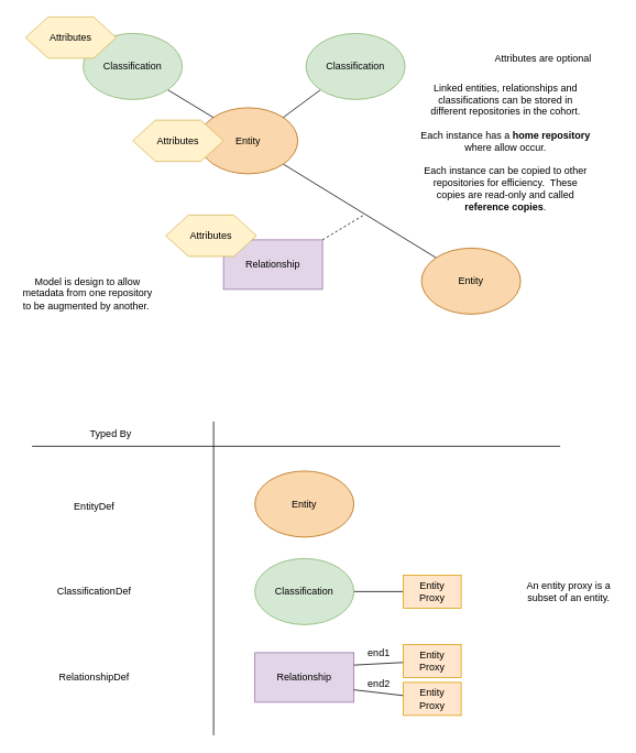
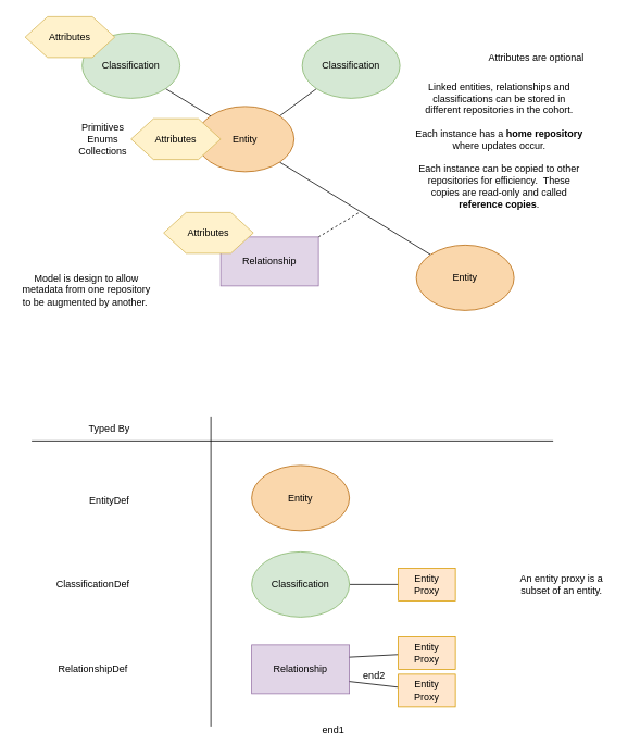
  <mxCell id="0" />
  <mxCell id="1" parent="0" />
  <mxCell id="2" style="rounded=0;orthogonalLoop=1;jettySize=auto;html=1;exitX=1;exitY=1;exitDx=0;exitDy=0;entryX=0;entryY=0;entryDx=0;entryDy=0;endArrow=none;endFill=0;" edge="1" parent="1" source="3" target="4"><mxGeometry relative="1" as="geometry" /></mxCell>
  <mxCell id="3" value="Entity" style="ellipse;whiteSpace=wrap;html=1;fillColor=#fad7ac;strokeColor=#b46504;" vertex="1" parent="1"><mxGeometry x="240" y="130" width="120" height="80" as="geometry" /></mxCell>
  <mxCell id="4" value="Entity" style="ellipse;whiteSpace=wrap;html=1;fillColor=#fad7ac;strokeColor=#b46504;" vertex="1" parent="1"><mxGeometry x="510" y="300" width="120" height="80" as="geometry" /></mxCell>
  <mxCell id="5" style="edgeStyle=none;rounded=0;orthogonalLoop=1;jettySize=auto;html=1;exitX=1;exitY=0;exitDx=0;exitDy=0;endArrow=none;endFill=0;dashed=1;" edge="1" parent="1" source="6"><mxGeometry relative="1" as="geometry"><mxPoint x="440" y="260" as="targetPoint" /></mxGeometry></mxCell>
  <mxCell id="6" value="Relationship" style="rounded=0;whiteSpace=wrap;html=1;fillColor=#e1d5e7;strokeColor=#9673a6;" vertex="1" parent="1"><mxGeometry x="270" y="290" width="120" height="60" as="geometry" /></mxCell>
  <mxCell id="7" style="edgeStyle=none;rounded=0;orthogonalLoop=1;jettySize=auto;html=1;entryX=0;entryY=0;entryDx=0;entryDy=0;endArrow=none;endFill=0;exitX=1;exitY=1;exitDx=0;exitDy=0;" edge="1" parent="1" source="8" target="3"><mxGeometry relative="1" as="geometry"><mxPoint x="190" y="80" as="sourcePoint" /></mxGeometry></mxCell>
  <mxCell id="8" value="Classification" style="ellipse;whiteSpace=wrap;html=1;fillColor=#d5e8d4;strokeColor=#82b366;" vertex="1" parent="1"><mxGeometry x="100" y="40" width="120" height="80" as="geometry" /></mxCell>
  <mxCell id="9" style="edgeStyle=none;rounded=0;orthogonalLoop=1;jettySize=auto;html=1;entryX=1;entryY=0;entryDx=0;entryDy=0;endArrow=none;endFill=0;exitX=0;exitY=1;exitDx=0;exitDy=0;" edge="1" parent="1" source="10" target="3"><mxGeometry relative="1" as="geometry"><mxPoint x="499" y="80" as="sourcePoint" /><mxPoint x="566.574" y="141.716" as="targetPoint" /></mxGeometry></mxCell>
  <mxCell id="10" value="Classification" style="ellipse;whiteSpace=wrap;html=1;fillColor=#d5e8d4;strokeColor=#82b366;" vertex="1" parent="1"><mxGeometry x="370" y="40" width="120" height="80" as="geometry" /></mxCell>
  <mxCell id="11" value="Attributes" style="shape=hexagon;perimeter=hexagonPerimeter2;whiteSpace=wrap;html=1;fillColor=#fff2cc;strokeColor=#d6b656;" vertex="1" parent="1"><mxGeometry x="200" y="260" width="110" height="50" as="geometry" /></mxCell>
  <mxCell id="12" value="Attributes" style="shape=hexagon;perimeter=hexagonPerimeter2;whiteSpace=wrap;html=1;fillColor=#fff2cc;strokeColor=#d6b656;" vertex="1" parent="1"><mxGeometry x="30" y="20" width="110" height="50" as="geometry" /></mxCell>
  <mxCell id="13" value="Attributes" style="shape=hexagon;perimeter=hexagonPerimeter2;whiteSpace=wrap;html=1;fillColor=#fff2cc;strokeColor=#d6b656;" vertex="1" parent="1"><mxGeometry x="160" y="145" width="110" height="50" as="geometry" /></mxCell>
  <mxCell id="14" value="Attributes are optional" style="text;html=1;align=center;verticalAlign=middle;resizable=0;points=[];;autosize=1;" vertex="1" parent="1"><mxGeometry x="592" y="60" width="130" height="20" as="geometry" /></mxCell>
- <mxCell id="15" value="Linked entities, relationships and classifications can be stored in different repositories in the cohort.&lt;br&gt;&lt;br&gt;Each instance has a &lt;b&gt;home repository&lt;/b&gt; where allow occur.&lt;br&gt;&lt;br&gt;Each instance can be copied to other repositories for efficiency.&amp;nbsp; These copies are read-only and called &lt;b&gt;reference copies&lt;/b&gt;." style="text;html=1;align=center;verticalAlign=middle;resizable=1;points=[];;autosize=0;whiteSpace=wrap;" vertex="1" parent="1"><mxGeometry x="507" y="120" width="210" height="115" as="geometry" /></mxCell>
+ <mxCell id="15" value="Linked entities, relationships and classifications can be stored in different repositories in the cohort.&lt;br&gt;&lt;br&gt;Each instance has a &lt;b&gt;home repository&lt;/b&gt; where updates occur.&lt;br&gt;&lt;br&gt;Each instance can be copied to other repositories for efficiency.&amp;nbsp; These copies are read-only and called &lt;b&gt;reference copies&lt;/b&gt;." style="text;html=1;align=center;verticalAlign=middle;resizable=1;points=[];;autosize=0;whiteSpace=wrap;" vertex="1" parent="1"><mxGeometry x="507" y="120" width="210" height="115" as="geometry" /></mxCell>
  <mxCell id="16" style="edgeStyle=none;rounded=0;orthogonalLoop=1;jettySize=auto;html=1;exitX=1;exitY=0.5;exitDx=0;exitDy=0;endArrow=none;endFill=0;" edge="1" parent="1" source="17" target="18"><mxGeometry relative="1" as="geometry" /></mxCell>
  <mxCell id="17" value="Classification&lt;br&gt;" style="ellipse;whiteSpace=wrap;html=1;fillColor=#d5e8d4;strokeColor=#82b366;" vertex="1" parent="1"><mxGeometry x="308" y="676" width="120" height="80" as="geometry" /></mxCell>
  <mxCell id="18" value="Entity&lt;br&gt;Proxy" style="rounded=0;whiteSpace=wrap;html=1;fillColor=#ffe6cc;strokeColor=#d79b00;" vertex="1" parent="1"><mxGeometry x="488" y="696" width="70" height="40" as="geometry" /></mxCell>
  <mxCell id="19" value="Entity" style="ellipse;whiteSpace=wrap;html=1;fillColor=#fad7ac;strokeColor=#b46504;" vertex="1" parent="1"><mxGeometry x="308" y="570" width="120" height="80" as="geometry" /></mxCell>
  <mxCell id="20" value="Relationship" style="rounded=0;whiteSpace=wrap;html=1;fillColor=#e1d5e7;strokeColor=#9673a6;" vertex="1" parent="1"><mxGeometry x="308" y="790" width="120" height="60" as="geometry" /></mxCell>
  <mxCell id="21" style="edgeStyle=none;rounded=0;orthogonalLoop=1;jettySize=auto;html=1;exitX=1;exitY=0.25;exitDx=0;exitDy=0;endArrow=none;endFill=0;" edge="1" parent="1" target="22" source="20"><mxGeometry relative="1" as="geometry"><mxPoint x="428" y="820" as="sourcePoint" /></mxGeometry></mxCell>
  <mxCell id="22" value="Entity&lt;br&gt;Proxy" style="rounded=0;whiteSpace=wrap;html=1;fillColor=#ffe6cc;strokeColor=#d79b00;" vertex="1" parent="1"><mxGeometry x="488" y="780" width="70" height="40" as="geometry" /></mxCell>
  <mxCell id="23" style="edgeStyle=none;rounded=0;orthogonalLoop=1;jettySize=auto;html=1;exitX=1;exitY=0.75;exitDx=0;exitDy=0;endArrow=none;endFill=0;" edge="1" parent="1" target="24" source="20"><mxGeometry relative="1" as="geometry"><mxPoint x="428" y="870" as="sourcePoint" /></mxGeometry></mxCell>
  <mxCell id="24" value="Entity&lt;br&gt;Proxy" style="rounded=0;whiteSpace=wrap;html=1;fillColor=#ffe6cc;strokeColor=#d79b00;" vertex="1" parent="1"><mxGeometry x="488" y="826" width="70" height="40" as="geometry" /></mxCell>
- <mxCell id="25" value="end1" style="text;html=1;align=center;verticalAlign=middle;resizable=0;points=[];;autosize=1;" vertex="1" parent="1"><mxGeometry x="438" y="780" width="40" height="20" as="geometry" /></mxCell>
+ <mxCell id="25" value="end1" style="text;html=1;align=center;verticalAlign=middle;resizable=0;points=[];;autosize=1;" vertex="1" parent="1"><mxGeometry x="388" y="885" width="40" height="20" as="geometry" /></mxCell>
  <mxCell id="26" value="end2" style="text;html=1;align=center;verticalAlign=middle;resizable=0;points=[];;autosize=1;" vertex="1" parent="1"><mxGeometry x="438" y="818" width="40" height="20" as="geometry" /></mxCell>
  <mxCell id="27" value="Typed By" style="text;html=1;align=center;verticalAlign=middle;resizable=0;points=[];;autosize=1;" vertex="1" parent="1"><mxGeometry x="98" y="515" width="70" height="20" as="geometry" /></mxCell>
- <mxCell id="28" value="EntityDef" style="text;html=1;align=center;verticalAlign=middle;resizable=0;points=[];;autosize=1;" vertex="1" parent="1"><mxGeometry x="83" y="603" width="60" height="20" as="geometry" /></mxCell>
+ <mxCell id="28" value="EntityDef" style="text;html=1;align=center;verticalAlign=middle;resizable=0;points=[];;autosize=1;" vertex="1" parent="1"><mxGeometry x="103" y="603" width="60" height="20" as="geometry" /></mxCell>
  <mxCell id="29" value="ClassificationDef" style="text;html=1;align=center;verticalAlign=middle;resizable=0;points=[];;autosize=1;" vertex="1" parent="1"><mxGeometry x="63" y="706" width="100" height="20" as="geometry" /></mxCell>
  <mxCell id="30" value="RelationshipDef" style="text;html=1;align=center;verticalAlign=middle;resizable=0;points=[];;autosize=1;" vertex="1" parent="1"><mxGeometry x="63" y="810" width="100" height="20" as="geometry" /></mxCell>
  <mxCell id="31" value="" style="endArrow=none;html=1;" edge="1" parent="1"><mxGeometry width="50" height="50" relative="1" as="geometry"><mxPoint x="678" y="540" as="sourcePoint" /><mxPoint x="38" y="540" as="targetPoint" /></mxGeometry></mxCell>
  <mxCell id="32" value="" style="endArrow=none;html=1;" edge="1" parent="1"><mxGeometry width="50" height="50" relative="1" as="geometry"><mxPoint x="258" y="510" as="sourcePoint" /><mxPoint x="258" y="890" as="targetPoint" /></mxGeometry></mxCell>
  <mxCell id="33" value="An entity proxy is a&lt;br&gt;subset of an entity." style="text;html=1;align=center;verticalAlign=middle;resizable=0;points=[];;autosize=1;" vertex="1" parent="1"><mxGeometry x="628" y="701" width="120" height="30" as="geometry" /></mxCell>
+ <mxCell id="34" value="Primitives&lt;br&gt;Enums&lt;br&gt;Collections" style="text;html=1;align=center;verticalAlign=middle;resizable=0;points=[];;autosize=1;" vertex="1" parent="1"><mxGeometry x="90" y="145" width="70" height="50" as="geometry" /></mxCell>
  <mxCell id="35" value="Model is design to allow&lt;br&gt;metadata from one repository&lt;br&gt;to be augmented by another.&amp;nbsp;" style="text;html=1;align=center;verticalAlign=middle;resizable=0;points=[];;autosize=1;" vertex="1" parent="1"><mxGeometry x="20" y="330" width="170" height="50" as="geometry" /></mxCell>
